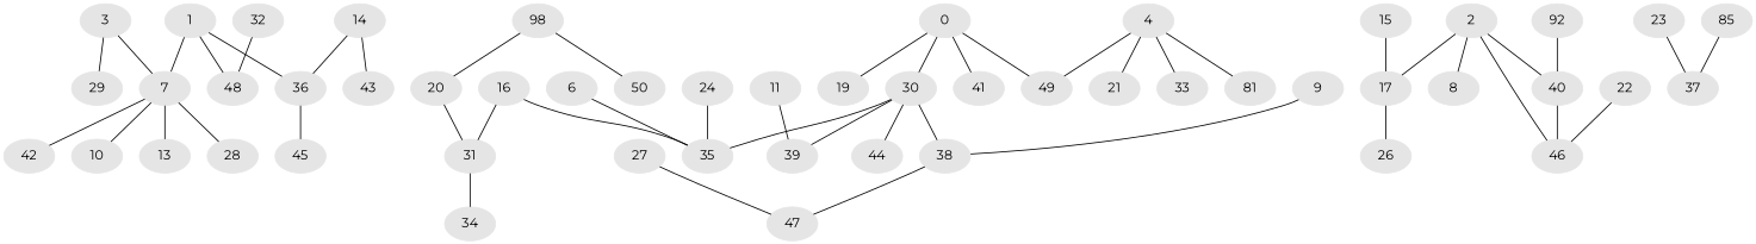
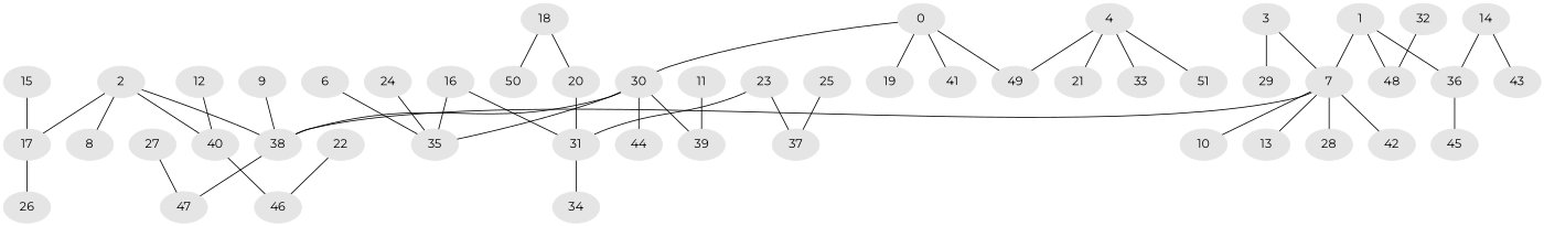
  graph {
    fontname=Montserrat
    node [color=gray90 fontname=Montserrat style=filled]
    edge [fontname=Montserrat weight=1.0]
    1
    7
    36
    48
    38
    10
    13
    28
    42
    45
    2
    8
    17
    40
    26
    47
    46
    3
    29
    4
    21
    33
    49
-   51 [label=81]
+   51
    n25 [label=0]
    19
    30
    41
    35
    39
    44
    6
    9
    11
-   12 [label=92]
+   12
    14
    43
    15
    16
    31
    34
-   18 [label=98]
+   18
    20
    50
    22
    23
    37
    24
-   25 [label=85]
+   25
    27
    32
    1 -- 7
    1 -- 36
    1 -- 48
+   7 -- 38
    7 -- 10
    7 -- 13
    7 -- 28
    7 -- 42
    36 -- 45
    38 -- 47
-   2 -- 46
+   2 -- 38
    2 -- 8
    2 -- 17
    2 -- 40
    17 -- 26
    40 -- 46
    3 -- 7
    3 -- 29
    4 -- 21
    4 -- 33
    4 -- 49
    4 -- 51
    n25 -- 49
    n25 -- 19
    n25 -- 30
    n25 -- 41
    30 -- 38
    30 -- 35
    30 -- 39
    30 -- 44
    6 -- 35
    9 -- 38
    11 -- 39
    12 -- 40
    14 -- 36
    14 -- 43
    15 -- 17
    16 -- 35
    16 -- 31
    31 -- 34
    18 -- 20
    18 -- 50
    20 -- 31
    22 -- 46
+   23 -- 31
    23 -- 37
    24 -- 35
    25 -- 37
    27 -- 47
    32 -- 48
  }
